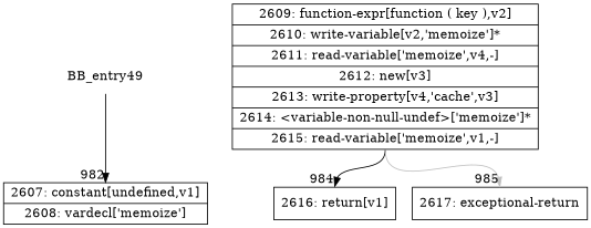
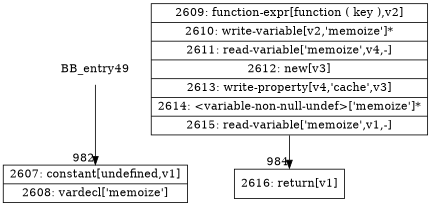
  digraph {
    rankdir=TD
    node [shape=record]
    edge [headport=n tailport=s]
    n1 [label=BB_entry49 shape=none]
    n2 [label="{2607: constant[undefined,v1]|2608: vardecl['memoize']}"]
    n3 [label="{2609: function-expr[function ( key ),v2]|2610: write-variable[v2,'memoize']*|2611: read-variable['memoize',v4,-]|2612: new[v3]|2613: write-property[v4,'cache',v3]|2614: \<variable-non-null-undef\>['memoize']*|2615: read-variable['memoize',v1,-]}"]
    n4 [label="{2616: return[v1]}"]
-   n5 [label="{2617: exceptional-return}"]
    n1 -> n2 [headlabel="    982"]
    n3 -> n4 [headlabel="      984"]
-   n3 -> n5 [color=gray headlabel="      985"]
  }
